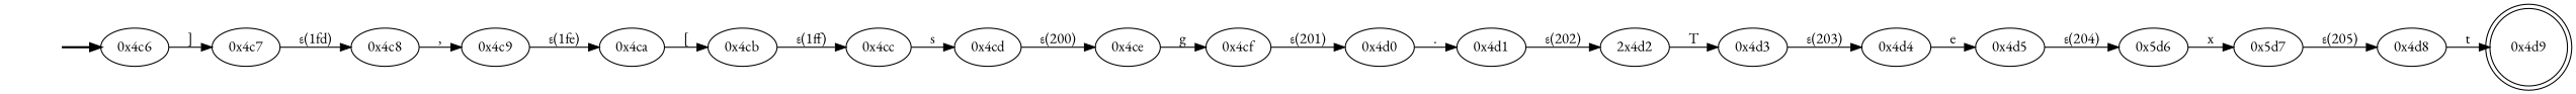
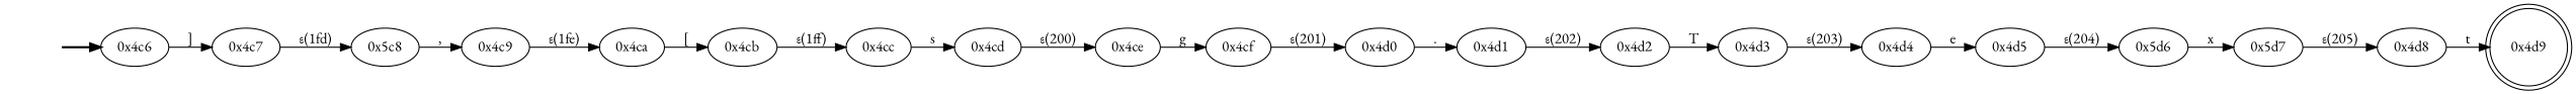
  digraph {
    fontname="EB Garamond"
    rankdir=LR
    node [fontname="EB Garamond"]
    edge [fontname="EB Garamond"]
    fake [style=invisible]
    "0x4c6" [root=true]
    "0x4c7"
-   "0x4c8"
+   "0x4c8" [label="0x5c8"]
    "0x4c9"
    "0x4ca"
    "0x4cb"
    "0x4cc"
    "0x4cd"
    "0x4ce"
    "0x4cf"
    "0x4d0"
    "0x4d1"
-   "0x4d2" [label="2x4d2"]
+   "0x4d2"
    "0x4d3"
    "0x4d4"
    "0x4d5"
    n18 [label="0x5d6"]
    n19 [label="0x5d7"]
    "0x4d8"
    "0x4d9" [shape=doublecircle]
    fake -> "0x4c6" [style=bold]
    "0x4c6" -> "0x4c7" [label="]"]
    "0x4c7" -> "0x4c8" [label="ε(1fd)"]
    "0x4c8" -> "0x4c9" [label=","]
    "0x4c9" -> "0x4ca" [label="ε(1fe)"]
    "0x4ca" -> "0x4cb" [label="["]
    "0x4cb" -> "0x4cc" [label="ε(1ff)"]
    "0x4cc" -> "0x4cd" [label=s]
    "0x4cd" -> "0x4ce" [label="ε(200)"]
    "0x4ce" -> "0x4cf" [label=g]
    "0x4cf" -> "0x4d0" [label="ε(201)"]
    "0x4d0" -> "0x4d1" [label="."]
    "0x4d1" -> "0x4d2" [label="ε(202)"]
    "0x4d2" -> "0x4d3" [label=T]
    "0x4d3" -> "0x4d4" [label="ε(203)"]
    "0x4d4" -> "0x4d5" [label=e]
    "0x4d5" -> n18 [label="ε(204)"]
    n18 -> n19 [label=x]
    n19 -> "0x4d8" [label="ε(205)"]
    "0x4d8" -> "0x4d9" [label=t]
  }
